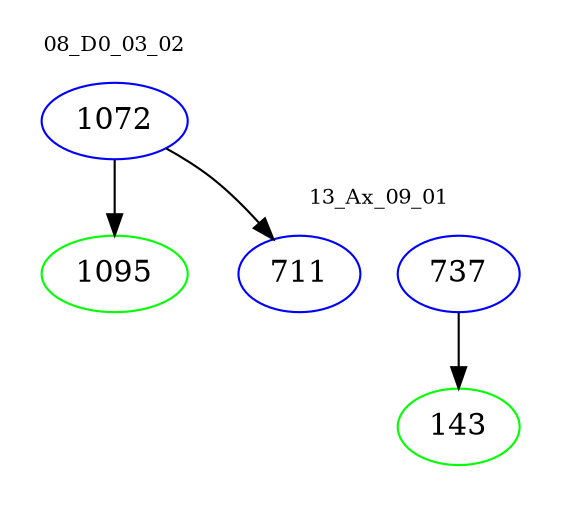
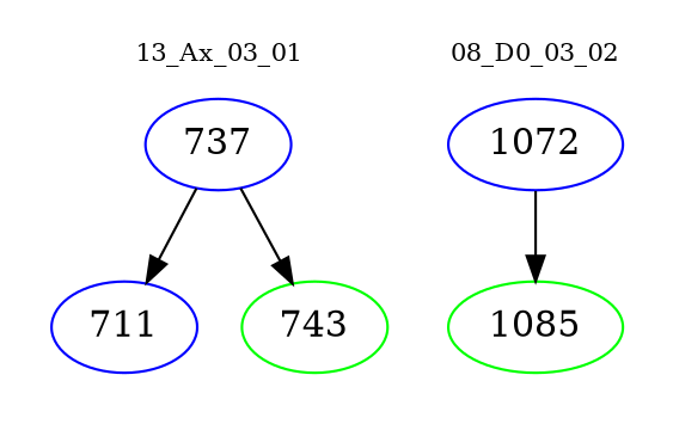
  digraph {
    node [color=blue]
    edge [color=black]
    n1 [label=737]
    n2 [label=711]
-   n3 [color=green label=143]
+   n3 [color=green label=743]
    n4 [label=1072]
-   n5 [color=green label=1095]
+   n5 [color=green label=1085]
    subgraph cluster_1 {
      color=white
      fontsize=10
-     label="13_Ax_09_01"
+     label="13_Ax_03_01"
      n1
      n2
      n3
    }
    subgraph cluster_2 {
      color=white
      fontsize=10
      label="08_D0_03_02"
      n4
      n5
    }
-   n4 -> n2
+   n1 -> n2
    n1 -> n3
    n4 -> n5
  }
